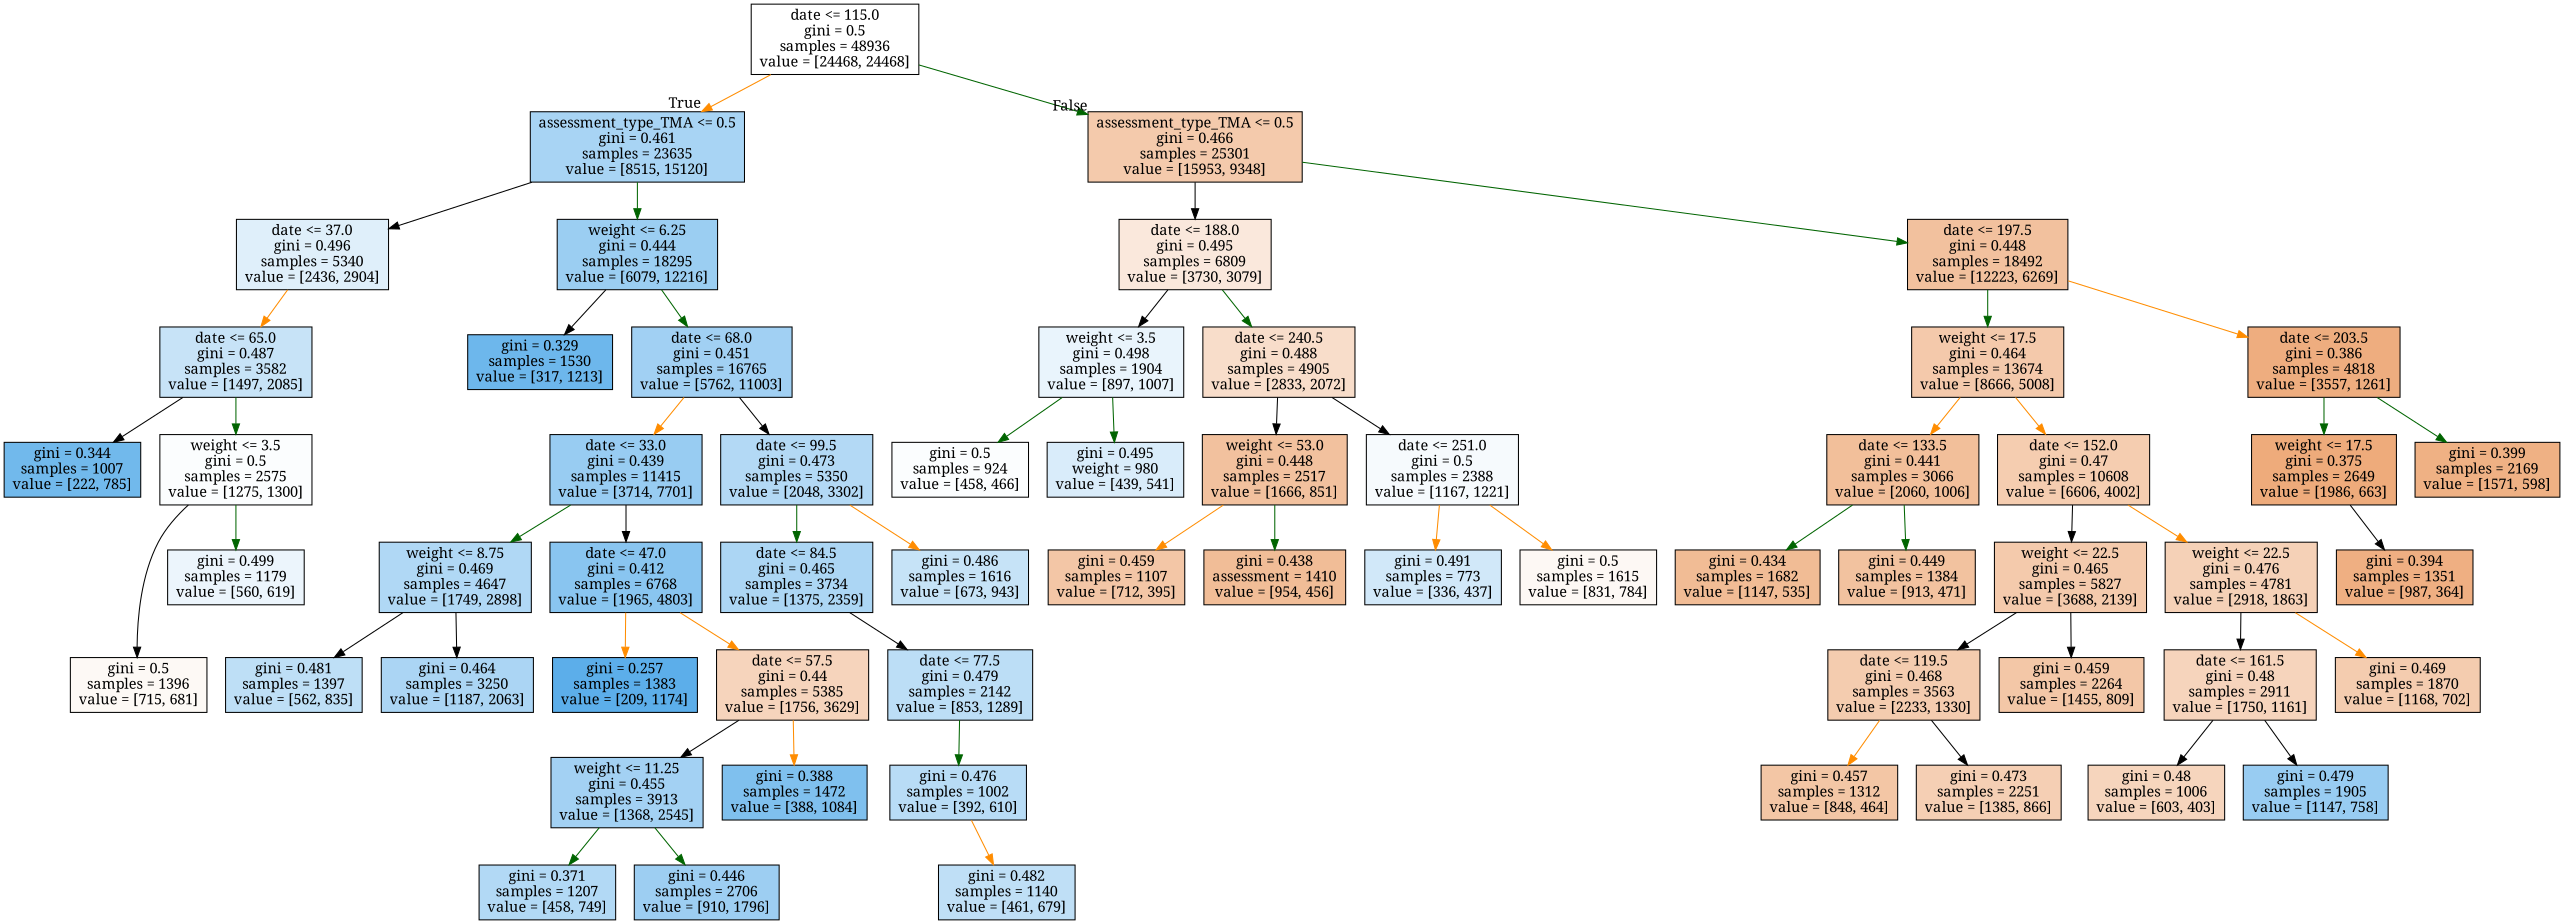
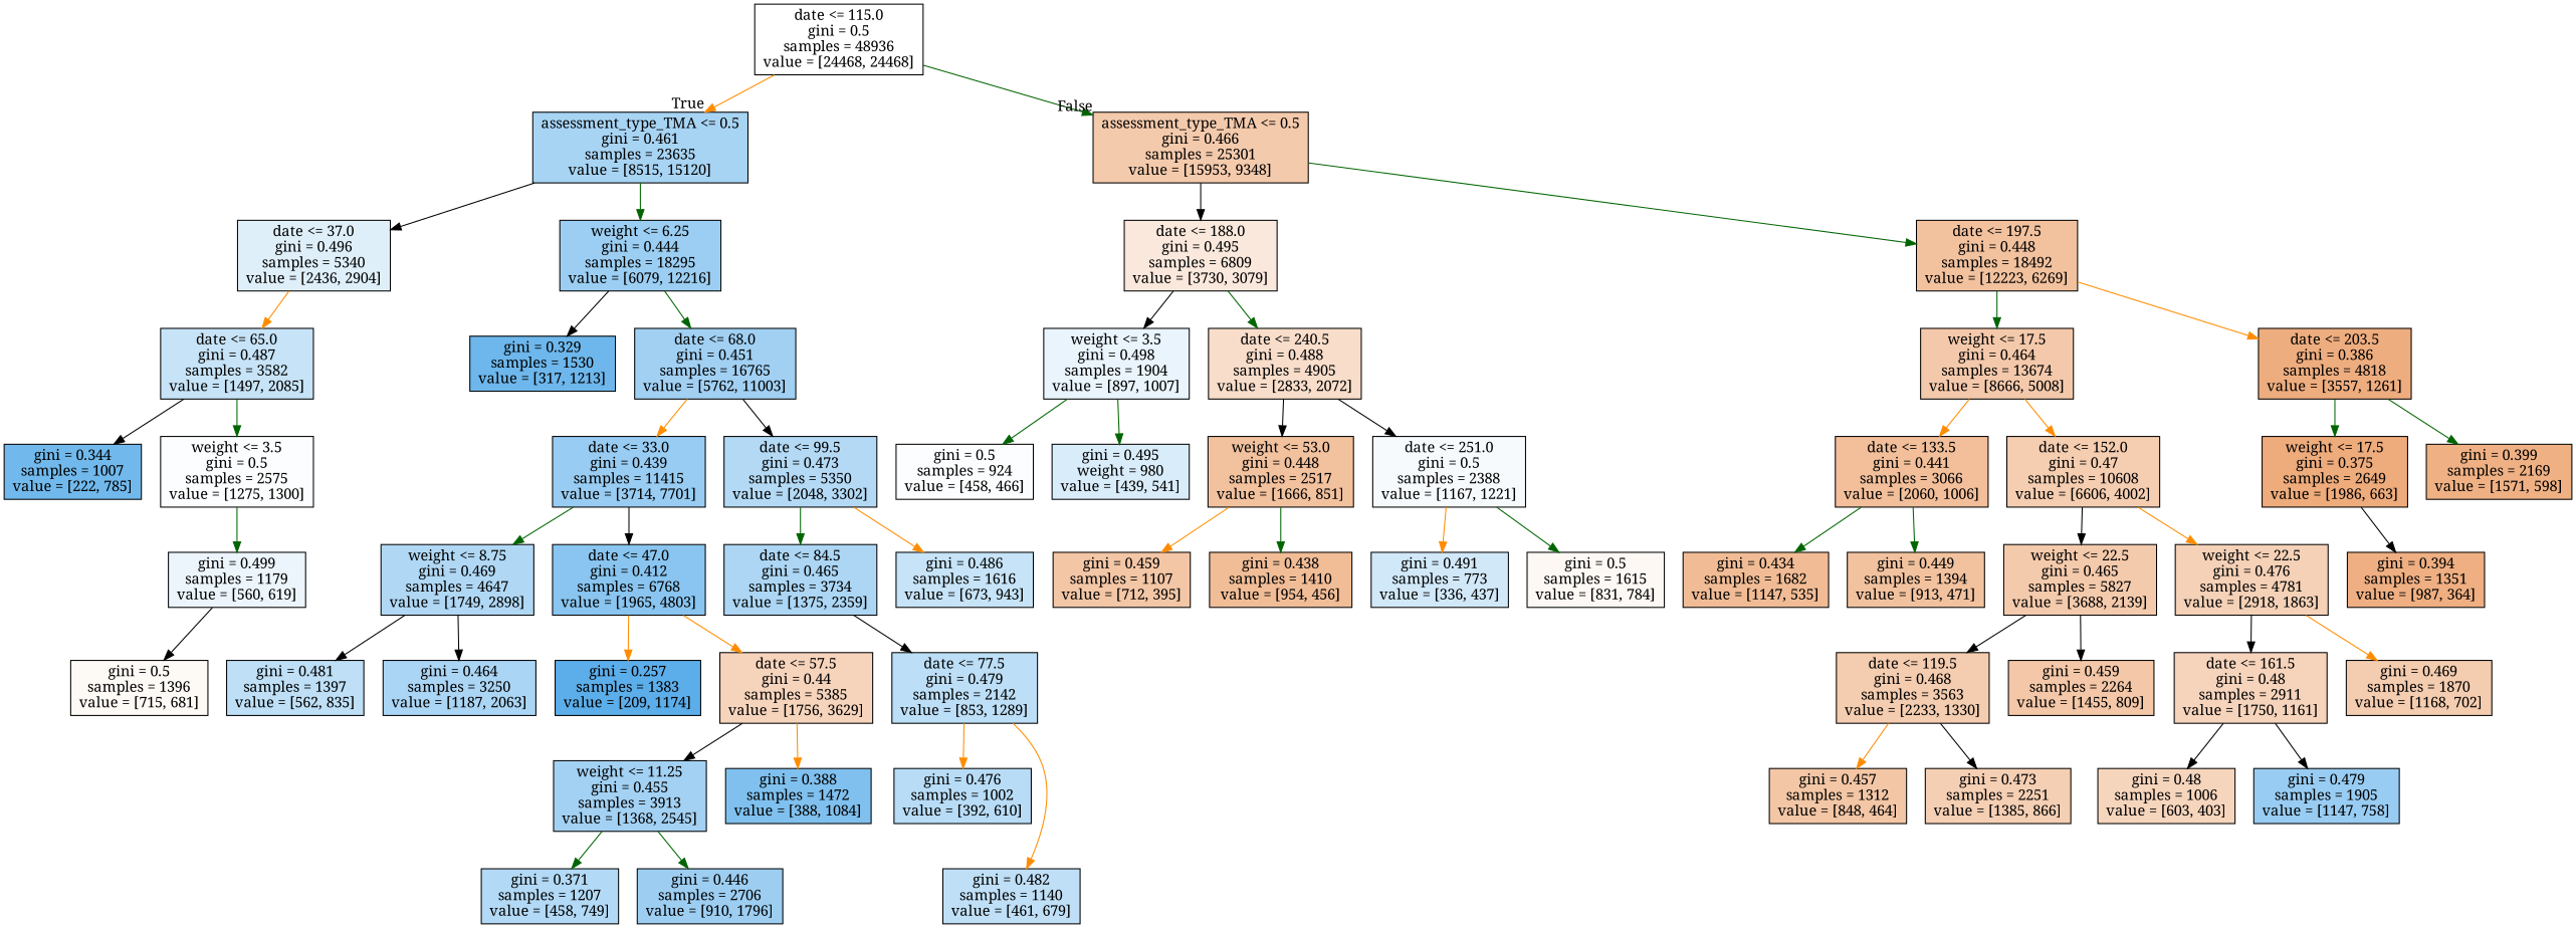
  digraph {
    fontname="Noto Serif"
    node [color=black fillcolor="#399de584" fontname="Noto Serif" shape=box style=filled]
    edge [color=black fontname="Noto Serif"]
    n1 [fillcolor="#e5813900" label="date <= 115.0\ngini = 0.5\nsamples = 48936\nvalue = [24468, 24468]"]
    n2 [fillcolor="#399de56f" label="assessment_type_TMA <= 0.5\ngini = 0.461\nsamples = 23635\nvalue = [8515, 15120]"]
    n3 [fillcolor="#e581396a" label="assessment_type_TMA <= 0.5\ngini = 0.466\nsamples = 25301\nvalue = [15953, 9348]"]
    n4 [fillcolor="#399de529" label="date <= 37.0\ngini = 0.496\nsamples = 5340\nvalue = [2436, 2904]"]
    n5 [fillcolor="#399de580" label="weight <= 6.25\ngini = 0.444\nsamples = 18295\nvalue = [6079, 12216]"]
    n6 [fillcolor="#e581392d" label="date <= 188.0\ngini = 0.495\nsamples = 6809\nvalue = [3730, 3079]"]
    n7 [fillcolor="#e581397c" label="date <= 197.5\ngini = 0.448\nsamples = 18492\nvalue = [12223, 6269]"]
    n8 [fillcolor="#399de548" label="date <= 65.0\ngini = 0.487\nsamples = 3582\nvalue = [1497, 2085]"]
    n9 [fillcolor="#399de5bc" label="gini = 0.329\nsamples = 1530\nvalue = [317, 1213]"]
    n10 [fillcolor="#399de579" label="date <= 68.0\ngini = 0.451\nsamples = 16765\nvalue = [5762, 11003]"]
    n11 [fillcolor="#399de5b7" label="gini = 0.344\nsamples = 1007\nvalue = [222, 785]"]
    n12 [fillcolor="#399de505" label="weight <= 3.5\ngini = 0.5\nsamples = 2575\nvalue = [1275, 1300]"]
    n13 [fillcolor="#e581390c" label="gini = 0.5\nsamples = 1396\nvalue = [715, 681]"]
    n14 [fillcolor="#399de518" label="gini = 0.499\nsamples = 1179\nvalue = [560, 619]"]
    n15 [label="date <= 33.0\ngini = 0.439\nsamples = 11415\nvalue = [3714, 7701]"]
    n16 [fillcolor="#399de561" label="date <= 99.5\ngini = 0.473\nsamples = 5350\nvalue = [2048, 3302]"]
    n17 [fillcolor="#399de565" label="weight <= 8.75\ngini = 0.469\nsamples = 4647\nvalue = [1749, 2898]"]
    n18 [fillcolor="#399de597" label="date <= 47.0\ngini = 0.412\nsamples = 6768\nvalue = [1965, 4803]"]
    n19 [fillcolor="#399de56a" label="date <= 84.5\ngini = 0.465\nsamples = 3734\nvalue = [1375, 2359]"]
    n20 [fillcolor="#399de549" label="gini = 0.486\nsamples = 1616\nvalue = [673, 943]"]
    n21 [fillcolor="#399de553" label="gini = 0.481\nsamples = 1397\nvalue = [562, 835]"]
    n22 [fillcolor="#399de56c" label="gini = 0.464\nsamples = 3250\nvalue = [1187, 2063]"]
    n23 [fillcolor="#399de5d2" label="gini = 0.257\nsamples = 1383\nvalue = [209, 1174]"]
    n24 [fillcolor="#e5813956" label="date <= 57.5\ngini = 0.44\nsamples = 5385\nvalue = [1756, 3629]"]
    n25 [fillcolor="#399de576" label="weight <= 11.25\ngini = 0.455\nsamples = 3913\nvalue = [1368, 2545]"]
    n26 [fillcolor="#399de5a4" label="gini = 0.388\nsamples = 1472\nvalue = [388, 1084]"]
    n27 [fillcolor="#399de563" label="gini = 0.371\nsamples = 1207\nvalue = [458, 749]"]
    n28 [fillcolor="#399de57e" label="gini = 0.446\nsamples = 2706\nvalue = [910, 1796]"]
    n29 [fillcolor="#399de556" label="date <= 77.5\ngini = 0.479\nsamples = 2142\nvalue = [853, 1289]"]
    n30 [fillcolor="#399de55b" label="gini = 0.476\nsamples = 1002\nvalue = [392, 610]"]
    n31 [fillcolor="#399de552" label="gini = 0.482\nsamples = 1140\nvalue = [461, 679]"]
    n32 [fillcolor="#399de51c" label="weight <= 3.5\ngini = 0.498\nsamples = 1904\nvalue = [897, 1007]"]
    n33 [fillcolor="#e5813944" label="date <= 240.5\ngini = 0.488\nsamples = 4905\nvalue = [2833, 2072]"]
    n34 [fillcolor="#e581396c" label="weight <= 17.5\ngini = 0.464\nsamples = 13674\nvalue = [8666, 5008]"]
    n35 [fillcolor="#e58139a5" label="date <= 203.5\ngini = 0.386\nsamples = 4818\nvalue = [3557, 1261]"]
    n36 [fillcolor="#399de504" label="gini = 0.5\nsamples = 924\nvalue = [458, 466]"]
    n37 [fillcolor="#399de530" label="gini = 0.495\nweight = 980\nvalue = [439, 541]"]
    n38 [fillcolor="#e581397d" label="weight <= 53.0\ngini = 0.448\nsamples = 2517\nvalue = [1666, 851]"]
    n39 [fillcolor="#399de50b" label="date <= 251.0\ngini = 0.5\nsamples = 2388\nvalue = [1167, 1221]"]
    n40 [fillcolor="#e5813972" label="gini = 0.459\nsamples = 1107\nvalue = [712, 395]"]
-   n41 [fillcolor="#e5813985" label="gini = 0.438\nassessment = 1410\nvalue = [954, 456]"]
+   n41 [fillcolor="#e5813985" label="gini = 0.438\nsamples = 1410\nvalue = [954, 456]"]
    n42 [fillcolor="#399de53b" label="gini = 0.491\nsamples = 773\nvalue = [336, 437]"]
    n43 [fillcolor="#e581390e" label="gini = 0.5\nsamples = 1615\nvalue = [831, 784]"]
    n44 [fillcolor="#e5813982" label="date <= 133.5\ngini = 0.441\nsamples = 3066\nvalue = [2060, 1006]"]
    n45 [fillcolor="#e5813965" label="date <= 152.0\ngini = 0.47\nsamples = 10608\nvalue = [6606, 4002]"]
    n46 [fillcolor="#e58139aa" label="weight <= 17.5\ngini = 0.375\nsamples = 2649\nvalue = [1986, 663]"]
    n47 [fillcolor="#e581399e" label="gini = 0.399\nsamples = 2169\nvalue = [1571, 598]"]
    n48 [fillcolor="#e5813988" label="gini = 0.434\nsamples = 1682\nvalue = [1147, 535]"]
-   n49 [fillcolor="#e581397b" label="gini = 0.449\nsamples = 1384\nvalue = [913, 471]"]
+   n49 [fillcolor="#e581397b" label="gini = 0.449\nsamples = 1394\nvalue = [913, 471]"]
    n50 [fillcolor="#e581396b" label="weight <= 22.5\ngini = 0.465\nsamples = 5827\nvalue = [3688, 2139]"]
    n51 [fillcolor="#e581395c" label="weight <= 22.5\ngini = 0.476\nsamples = 4781\nvalue = [2918, 1863]"]
    n52 [fillcolor="#e5813967" label="date <= 119.5\ngini = 0.468\nsamples = 3563\nvalue = [2233, 1330]"]
    n53 [fillcolor="#e5813971" label="gini = 0.459\nsamples = 2264\nvalue = [1455, 809]"]
    n54 [fillcolor="#e5813956" label="date <= 161.5\ngini = 0.48\nsamples = 2911\nvalue = [1750, 1161]"]
    n55 [fillcolor="#e5813966" label="gini = 0.469\nsamples = 1870\nvalue = [1168, 702]"]
    n56 [fillcolor="#e5813973" label="gini = 0.457\nsamples = 1312\nvalue = [848, 464]"]
    n57 [fillcolor="#e5813960" label="gini = 0.473\nsamples = 2251\nvalue = [1385, 866]"]
    n58 [fillcolor="#e5813955" label="gini = 0.48\nsamples = 1006\nvalue = [603, 403]"]
    n59 [label="gini = 0.479\nsamples = 1905\nvalue = [1147, 758]"]
    n60 [fillcolor="#e58139a1" label="gini = 0.394\nsamples = 1351\nvalue = [987, 364]"]
    n1 -> n2 [color=darkorange headlabel=True labelangle=45 labeldistance=2.5]
    n1 -> n3 [color=darkgreen headlabel=False labelangle=-45 labeldistance=2.5]
    n2 -> n4
    n2 -> n5 [color=darkgreen]
    n3 -> n6
    n3 -> n7 [color=darkgreen]
    n4 -> n8 [color=darkorange]
    n5 -> n9
    n5 -> n10 [color=darkgreen]
    n6 -> n32
    n6 -> n33 [color=darkgreen]
    n7 -> n34 [color=darkgreen]
    n7 -> n35 [color=darkorange]
    n8 -> n11
    n8 -> n12 [color=darkgreen]
    n10 -> n15 [color=darkorange]
    n10 -> n16
-   n12 -> n13
+   n14 -> n13
    n12 -> n14 [color=darkgreen]
    n15 -> n17 [color=darkgreen]
    n15 -> n18
    n16 -> n19 [color=darkgreen]
    n16 -> n20 [color=darkorange]
    n17 -> n21
    n17 -> n22
    n18 -> n23 [color=darkorange]
    n18 -> n24 [color=darkorange]
    n19 -> n29
    n24 -> n25
    n24 -> n26 [color=darkorange]
    n25 -> n27 [color=darkgreen]
    n25 -> n28 [color=darkgreen]
-   n29 -> n30 [color=darkgreen]
-   n30 -> n31 [color=darkorange]
+   n29 -> n30 [color=darkorange]
+   n29 -> n31 [color=darkorange]
    n32 -> n36 [color=darkgreen]
    n32 -> n37 [color=darkgreen]
    n33 -> n38
    n33 -> n39
    n34 -> n44 [color=darkorange]
    n34 -> n45 [color=darkorange]
    n35 -> n46 [color=darkgreen]
    n35 -> n47 [color=darkgreen]
    n38 -> n40 [color=darkorange]
    n38 -> n41 [color=darkgreen]
    n39 -> n42 [color=darkorange]
-   n39 -> n43 [color=darkorange]
+   n39 -> n43 [color=darkgreen]
    n44 -> n48 [color=darkgreen]
    n44 -> n49 [color=darkgreen]
    n45 -> n50
    n45 -> n51 [color=darkorange]
    n46 -> n60
    n50 -> n52
    n50 -> n53
    n51 -> n54
    n51 -> n55 [color=darkorange]
    n52 -> n56 [color=darkorange]
    n52 -> n57
    n54 -> n58
    n54 -> n59
  }
